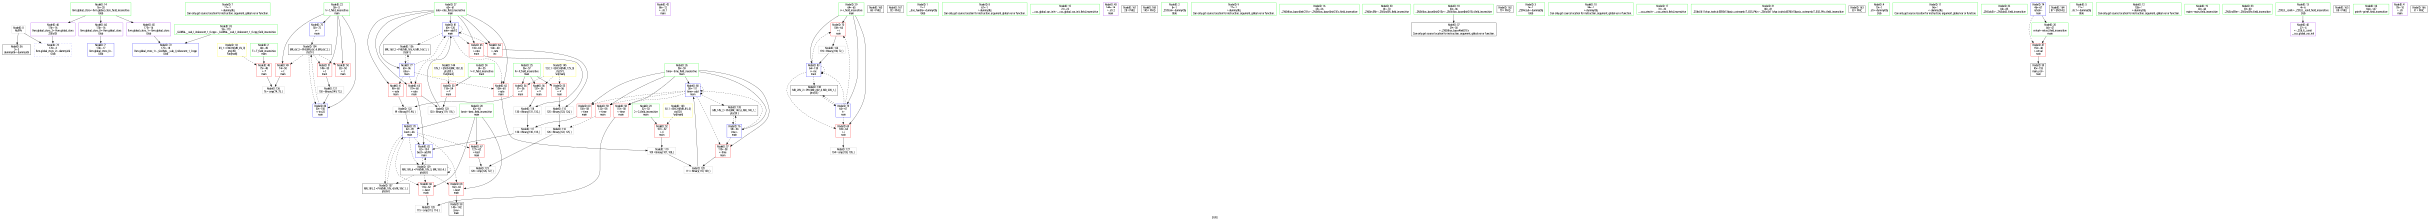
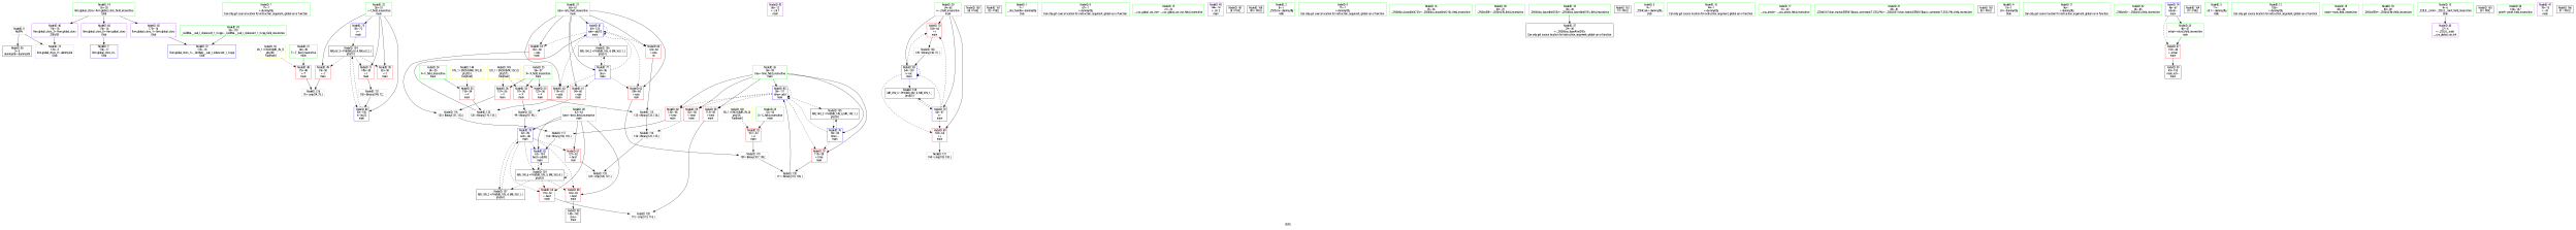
  digraph {
    fontname="Roboto Condensed"
    label=SVFG
    node [color=green fontname="Roboto Condensed" shape=record]
    edge [fontname="Roboto Condensed" style=solid]
    n1 [color=grey label="{NodeID: 0\nNullPtr}"]
    n2 [color=black label="{NodeID: 36\n2\<--3\ndummyVal\<--dummyVal\n}"]
    n3 [color=blue label="{NodeID: 73\n176\<--3\nllvm.global_ctors_2\<--dummyVal\nGlob }" style=dotted]
    n4 [label="{NodeID: 7\n17\<--1\n\<--dummyObj\nCan only get source location for instruction, argument, global var or function.}"]
    n5 [label="{NodeID: 14\n16\<--20\nllvm.global_ctors\<--llvm.global_ctors_field_insensitive\nGlob }"]
    n6 [color=purple label="{NodeID: 44\n174\<--16\nllvm.global_ctors_0\<--llvm.global_ctors\nGlob }"]
    n7 [color=purple label="{NodeID: 45\n175\<--16\nllvm.global_ctors_1\<--llvm.global_ctors\nGlob }"]
    n8 [color=purple label="{NodeID: 46\n176\<--16\nllvm.global_ctors_2\<--llvm.global_ctors\nZStlsISt }"]
    n9 [color=blue label="{NodeID: 71\n174\<--17\nllvm.global_ctors_0\<--\nGlob }"]
    n10 [color=blue label="{NodeID: 72\n175\<--18\nllvm.global_ctors_1\<--_GLOBAL__sub_I_iridescent_1_0.cpp\nGlob }"]
    n11 [label="{NodeID: 21\n48\<--49\nT\<--T_field_insensitive\nmain\n}"]
    n12 [color=red label="{NodeID: 48\n75\<--48\n\<--T\nmain\n}"]
    n13 [color=grey label="{NodeID: 126\n76 = cmp(74, 75, )\n}"]
    n14 [label="{NodeID: 28\n62\<--63\nbest\<--best_field_insensitive\nmain\n}"]
    n15 [color=red label="{NodeID: 66\n114\<--62\n\<--best\nmain\n}"]
    n16 [color=red label="{NodeID: 67\n127\<--62\n\<--best\nmain\n}"]
    n17 [color=red label="{NodeID: 68\n142\<--62\n\<--best\nmain\n}"]
    n18 [color=blue label="{NodeID: 78\n62\<--99\nbest\<--div\nmain\n}"]
    n19 [color=blue label="{NodeID: 82\n62\<--134\nbest\<--add18\nmain\n}"]
    n20 [color=grey label="{NodeID: 128\n115 = cmp(113, 114, )\n}"]
    n21 [color=grey label="{NodeID: 125\n128 = cmp(126, 127, )\n}"]
    n22 [color=black label="{NodeID: 38\n143\<--142\nconv\<--\nmain\n}"]
    n23 [color=black label="{NodeID: 129\nMR_18V_6 = PHI(MR_18V_5, MR_18V_4, )\npts\{63 \}\n}"]
    n24 [color=black label="{NodeID: 137\nMR_18V_2 = PHI(MR_18V_4, MR_18V_1, )\npts\{63 \}\n}"]
    n25 [color=grey label="{NodeID: 118\n133 = Binary(131, 132, )\n}"]
    n26 [color=grey label="{NodeID: 117\n134 = Binary(130, 133, )\n}"]
    n27 [label="{NodeID: 35\n18\<--170\n_GLOBAL__sub_I_iridescent_1_0.cpp\<--_GLOBAL__sub_I_iridescent_1_0.cpp_field_insensitive\n}"]
    n28 [color=purple label="{NodeID: 42\n86\<--12\n\<--.str.1\nmain\n}"]
    n29 [color=red label="{NodeID: 49\n74\<--50\n\<--t\nmain\n}"]
    n30 [color=red label="{NodeID: 56\n131\<--56\n\<--X\nmain\n}"]
    n31 [color=red label="{NodeID: 63\n119\<--60\n\<--rate\nmain\n}"]
    n32 [color=grey label="{NodeID: 123\n120 = Binary(119, 118, )\n}"]
    n33 [color=blue label="{NodeID: 81\n60\<--120\nrate\<--add12\nmain\n}"]
    n34 [color=red label="{NodeID: 62\n108\<--60\n\<--rate\nmain\n}"]
    n35 [color=black label="{NodeID: 136\nMR_16V_2 = PHI(MR_16V_4, MR_16V_1, )\npts\{61 \}\n}"]
    n36 [color=red label="{NodeID: 64\n124\<--60\n\<--rate\ninc\n}"]
    n37 [color=red label="{NodeID: 65\n132\<--60\n\<--rate\nmain\n}"]
    n38 [color=red label="{NodeID: 70\n138\<--64\n\<--i\nmain\n}"]
    n39 [color=grey label="{NodeID: 124\n139 = Binary(138, 72, )\n}"]
    n40 [color=blue label="{NodeID: 83\n64\<--139\ni\<--inc\nmain\n}"]
    n41 [color=red label="{NodeID: 69\n103\<--64\n\<--i\nmain\n}"]
    n42 [color=black label="{NodeID: 138\nMR_20V_2 = PHI(MR_20V_4, MR_20V_1, )\npts\{65 \}\n}"]
    n43 [color=black label="{NodeID: 160\n68 = PHI()\n}"]
    n44 [color=blue label="{NodeID: 77\n60\<--96\nrate\<--\nmain\n}"]
    n45 [color=red label="{NodeID: 61\n98\<--60\n\<--rate\nmain\n}"]
    n46 [color=grey label="{NodeID: 122\n99 = Binary(97, 98, )\n}"]
    n47 [color=grey label="{NodeID: 119\n109 = Binary(107, 108, )\n}"]
    n48 [color=grey label="{NodeID: 120\n111 = Binary(110, 109, )\n}"]
    n49 [color=grey label="{NodeID: 115\n125 = Binary(123, 124, )\n}"]
    n50 [color=black label="{NodeID: 167\n92 = PHI()\n}"]
    n51 [color=blue label="{NodeID: 84\n50\<--150\nt\<--inc22\nmain\n}"]
    n52 [color=black label="{NodeID: 134\nMR_6V_3 = PHI(MR_6V_4, MR_6V_2, )\npts\{51 \}\n}"]
    n53 [color=red label="{NodeID: 50\n82\<--50\n\<--t\nmain\n}"]
    n54 [color=red label="{NodeID: 51\n149\<--50\n\<--t\nmain\n}"]
    n55 [color=grey label="{NodeID: 121\n150 = Binary(149, 72, )\n}"]
    n56 [label="{NodeID: 1\n7\<--1\n__dso_handle\<--dummyObj\nGlob }"]
    n57 [label="{NodeID: 8\n67\<--1\n\<--dummyObj\nCan only get source location for instruction, argument, global var or function.}"]
    n58 [label="{NodeID: 15\n21\<--22\n__cxx_global_var_init\<--__cxx_global_var_init_field_insensitive\n}"]
    n59 [label="{NodeID: 22\n50\<--51\nt\<--t_field_insensitive\nmain\n}"]
    n60 [color=blue label="{NodeID: 75\n50\<--72\nt\<--\nmain\n}"]
    n61 [label="{NodeID: 29\n64\<--65\ni\<--i_field_insensitive\nmain\n}"]
    n62 [color=blue label="{NodeID: 79\n64\<--67\ni\<--\nmain\n}"]
    n63 [color=grey label="{NodeID: 127\n104 = cmp(103, 105, )\n}"]
    n64 [color=blue label="{NodeID: 80\n58\<--111\ntime\<--add\nmain\n}"]
    n65 [color=red label="{NodeID: 57\n110\<--58\n\<--time\nmain\n}"]
    n66 [color=red label="{NodeID: 58\n113\<--58\n\<--time\nmain\n}"]
    n67 [color=black label="{NodeID: 135\nMR_14V_2 = PHI(MR_14V_6, MR_14V_1, )\npts\{59 \}\n}"]
    n68 [color=red label="{NodeID: 59\n122\<--58\n\<--time\nmain\n}"]
    n69 [color=red label="{NodeID: 60\n130\<--58\n\<--time\nmain\n}"]
    n70 [color=purple label="{NodeID: 43\n144\<--14\n\<--.str.2\nmain\n}"]
    n71 [color=grey label="{NodeID: 116\n126 = Binary(122, 125, )\n}"]
    n72 [color=black label="{NodeID: 161\n28 = PHI()\n}"]
    n73 [color=black label="{NodeID: 168\n145 = PHI()\n}"]
    n74 [label="{NodeID: 2\n8\<--1\n_ZSt3cin\<--dummyObj\nGlob }"]
    n75 [label="{NodeID: 9\n72\<--1\n\<--dummyObj\nCan only get source location for instruction, argument, global var or function.}"]
    n76 [label="{NodeID: 16\n25\<--26\n_ZNSt8ios_base4InitC1Ev\<--_ZNSt8ios_base4InitC1Ev_field_insensitive\n}"]
    n77 [label="{NodeID: 23\n52\<--53\nC\<--C_field_insensitive\nmain\n}"]
    n78 [color=red label="{NodeID: 52\n107\<--52\n\<--C\nmain\n}"]
    n79 [label="{NodeID: 30\n69\<--70\n_ZNSirsERi\<--_ZNSirsERi_field_insensitive\n}"]
    n80 [color=blue label="{NodeID: 76\n58\<--94\ntime\<--\nmain\n}"]
    n81 [color=black label="{NodeID: 37\n29\<--30\n\<--_ZNSt8ios_base4InitD1Ev\nCan only get source location for instruction, argument, global var or function.}"]
    n82 [color=yellow label="{NodeID: 141\n4V_1 = ENCHI(MR_4V_0)\npts\{49 \}\nFun[main]}" style=double]
    n83 [color=black label="{NodeID: 162\n79 = PHI()\n}"]
    n84 [label="{NodeID: 3\n9\<--1\n_ZSt4cout\<--dummyObj\nGlob }"]
    n85 [label="{NodeID: 10\n94\<--1\n\<--dummyObj\nCan only get source location for instruction, argument, global var or function.}"]
    n86 [label="{NodeID: 17\n31\<--32\n__cxa_atexit\<--__cxa_atexit_field_insensitive\n}"]
    n87 [label="{NodeID: 24\n54\<--55\nF\<--F_field_insensitive\nmain\n}"]
    n88 [color=red label="{NodeID: 53\n118\<--54\n\<--F\nmain\n}"]
    n89 [label="{NodeID: 31\n80\<--81\n_ZStlsISt11char_traitsIcEERSt13basic_ostreamIcT_ES5_PKc\<--_ZStlsISt11char_traitsIcEERSt13basic_ostreamIcT_ES5_PKc_field_insensitive\n}"]
    n90 [color=black label="{NodeID: 163\n83 = PHI()\n}"]
    n91 [label="{NodeID: 4\n10\<--1\n.str\<--dummyObj\nGlob }"]
    n92 [label="{NodeID: 11\n96\<--1\n\<--dummyObj\nCan only get source location for instruction, argument, global var or function.}"]
    n93 [label="{NodeID: 18\n30\<--36\n_ZNSt8ios_base4InitD1Ev\<--_ZNSt8ios_base4InitD1Ev_field_insensitive\n}"]
    n94 [label="{NodeID: 25\n56\<--57\nX\<--X_field_insensitive\nmain\n}"]
    n95 [color=red label="{NodeID: 54\n97\<--56\n\<--X\nmain\n}"]
    n96 [color=red label="{NodeID: 55\n123\<--56\n\<--X\nmain\n}"]
    n97 [label="{NodeID: 32\n84\<--85\n_ZNSolsEi\<--_ZNSolsEi_field_insensitive\n}"]
    n98 [color=black label="{NodeID: 39\n45\<--153\nmain_ret\<--\nmain\n}"]
    n99 [color=yellow label="{NodeID: 143\n8V_1 = ENCHI(MR_8V_0)\npts\{53 \}\nFun[main]}" style=double]
    n100 [color=blue label="{NodeID: 74\n46\<--67\nretval\<--\nmain\n}"]
    n101 [color=red label="{NodeID: 47\n153\<--46\n\<--retval\nmain\n}"]
    n102 [label="{NodeID: 20\n46\<--47\nretval\<--retval_field_insensitive\nmain\n}"]
-   n103 [color=black label="{NodeID: 164\n87 = ENCHI()\n}"]
+   n103 [color=black label="{NodeID: 164\n87 = PHI()\n}"]
    n104 [label="{NodeID: 5\n12\<--1\n.str.1\<--dummyObj\nGlob }"]
    n105 [label="{NodeID: 12\n105\<--1\n\<--dummyObj\nCan only get source location for instruction, argument, global var or function.}"]
    n106 [label="{NodeID: 19\n43\<--44\nmain\<--main_field_insensitive\n}"]
    n107 [label="{NodeID: 26\n58\<--59\ntime\<--time_field_insensitive\nmain\n}"]
    n108 [label="{NodeID: 33\n89\<--90\n_ZNSirsERe\<--_ZNSirsERe_field_insensitive\n}"]
    n109 [color=purple label="{NodeID: 40\n27\<--4\n\<--_ZStL8__ioinit\n__cxx_global_var_init\n}"]
    n110 [color=yellow label="{NodeID: 144\n10V_1 = ENCHI(MR_10V_0)\npts\{55 \}\nFun[main]}" style=double]
    n111 [color=black label="{NodeID: 165\n88 = PHI()\n}"]
    n112 [label="{NodeID: 13\n4\<--6\n_ZStL8__ioinit\<--_ZStL8__ioinit_field_insensitive\nGlob }"]
    n113 [label="{NodeID: 27\n60\<--61\nrate\<--rate_field_insensitive\nmain\n}"]
    n114 [label="{NodeID: 34\n146\<--147\nprintf\<--printf_field_insensitive\n}"]
    n115 [color=purple label="{NodeID: 41\n78\<--10\n\<--.str\nmain\n}"]
    n116 [color=yellow label="{NodeID: 145\n12V_1 = ENCHI(MR_12V_0)\npts\{57 \}\nFun[main]}" style=double]
    n117 [color=black label="{NodeID: 166\n91 = PHI()\n}"]
    n1 -> n2
    n1 -> n3
    n5 -> n6
    n5 -> n7
    n5 -> n8
    n6 -> n9
    n7 -> n10
    n8 -> n3
    n11 -> n12
    n12 -> n13
    n14 -> n15
    n14 -> n16
    n14 -> n17
    n14 -> n18
-   n31 -> n19
+   n14 -> n19
    n15 -> n20
    n16 -> n21
    n17 -> n22
    n18 -> n15 [style=dashed]
    n18 -> n16 [style=dashed]
    n18 -> n17 [style=dashed]
    n18 -> n19 [style=dashed]
    n18 -> n23 [style=dashed]
    n18 -> n24 [style=dashed]
    n19 -> n23 [style=dashed]
    n23 -> n15 [style=dashed]
    n23 -> n17 [style=dashed]
    n23 -> n19 [style=dashed]
    n23 -> n23 [style=dashed]
    n23 -> n24 [style=dashed]
    n24 -> n18 [style=dashed]
    n25 -> n26
    n26 -> n19
    n27 -> n10
    n29 -> n13
    n30 -> n25
    n31 -> n32
    n32 -> n33
    n33 -> n31 [style=dashed]
    n33 -> n33 [style=dashed]
    n33 -> n34 [style=dashed]
    n33 -> n35 [style=dashed]
    n33 -> n36 [style=dashed]
    n33 -> n37 [style=dashed]
    n34 -> n47
    n35 -> n44 [style=dashed]
    n36 -> n49
    n37 -> n25
    n38 -> n39
    n39 -> n40
    n40 -> n38 [style=dashed]
    n40 -> n40 [style=dashed]
    n40 -> n41 [style=dashed]
    n40 -> n42 [style=dashed]
    n41 -> n63
    n42 -> n62 [style=dashed]
    n44 -> n31 [style=dashed]
    n44 -> n33 [style=dashed]
    n44 -> n34 [style=dashed]
    n44 -> n35 [style=dashed]
    n44 -> n45 [style=dashed]
    n45 -> n46
    n46 -> n18
    n47 -> n48
    n48 -> n64
    n49 -> n71
    n51 -> n52 [style=dashed]
    n52 -> n29 [style=dashed]
    n52 -> n51 [style=dashed]
    n52 -> n53 [style=dashed]
    n52 -> n54 [style=dashed]
    n54 -> n55
    n55 -> n51
    n59 -> n29
    n59 -> n51
    n59 -> n53
    n59 -> n54
    n59 -> n60
    n60 -> n52 [style=dashed]
    n61 -> n38
    n61 -> n40
    n61 -> n41
    n61 -> n62
    n62 -> n38 [style=dashed]
    n62 -> n40 [style=dashed]
    n62 -> n41 [style=dashed]
    n62 -> n42 [style=dashed]
    n64 -> n64 [style=dashed]
    n64 -> n65 [style=dashed]
    n64 -> n66 [style=dashed]
    n64 -> n67 [style=dashed]
    n64 -> n68 [style=dashed]
    n64 -> n69 [style=dashed]
    n65 -> n48
    n66 -> n20
    n67 -> n80 [style=dashed]
    n68 -> n71 [style=dashed]
    n69 -> n26
    n71 -> n21
    n77 -> n78
    n78 -> n47
    n80 -> n64 [style=dashed]
    n80 -> n65 [style=dashed]
    n80 -> n67 [style=dashed]
    n82 -> n12 [style=dashed]
    n87 -> n88
    n88 -> n32
    n93 -> n81
    n94 -> n30
    n94 -> n95
    n94 -> n96
    n95 -> n46
    n96 -> n49
    n99 -> n78 [style=dashed]
    n100 -> n101 [style=dashed]
    n100 -> n102
    n101 -> n98
    n102 -> n101
    n107 -> n64
    n107 -> n65
    n107 -> n66
    n107 -> n68
    n107 -> n69
    n107 -> n80
    n110 -> n88 [style=dashed]
    n112 -> n109
    n113 -> n31
    n113 -> n33
    n113 -> n34
    n113 -> n36
    n113 -> n37
    n113 -> n44
    n113 -> n45
    n116 -> n30 [style=dashed]
    n116 -> n95 [style=dashed]
    n116 -> n96 [style=dashed]
  }
